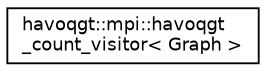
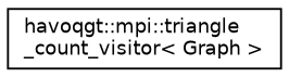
  digraph {
    rankdir=LR
-   n1 [color=black fillcolor=white fontname=Helvetica fontsize=10 height=0.2 label="havoqgt::mpi::havoqgt\l_count_visitor\< Graph \>" shape=record style=filled width=0.4]
+   n1 [color=black fillcolor=white fontname=Helvetica fontsize=10 height=0.2 label="havoqgt::mpi::triangle\l_count_visitor\< Graph \>" shape=record style=filled width=0.4]
  }
